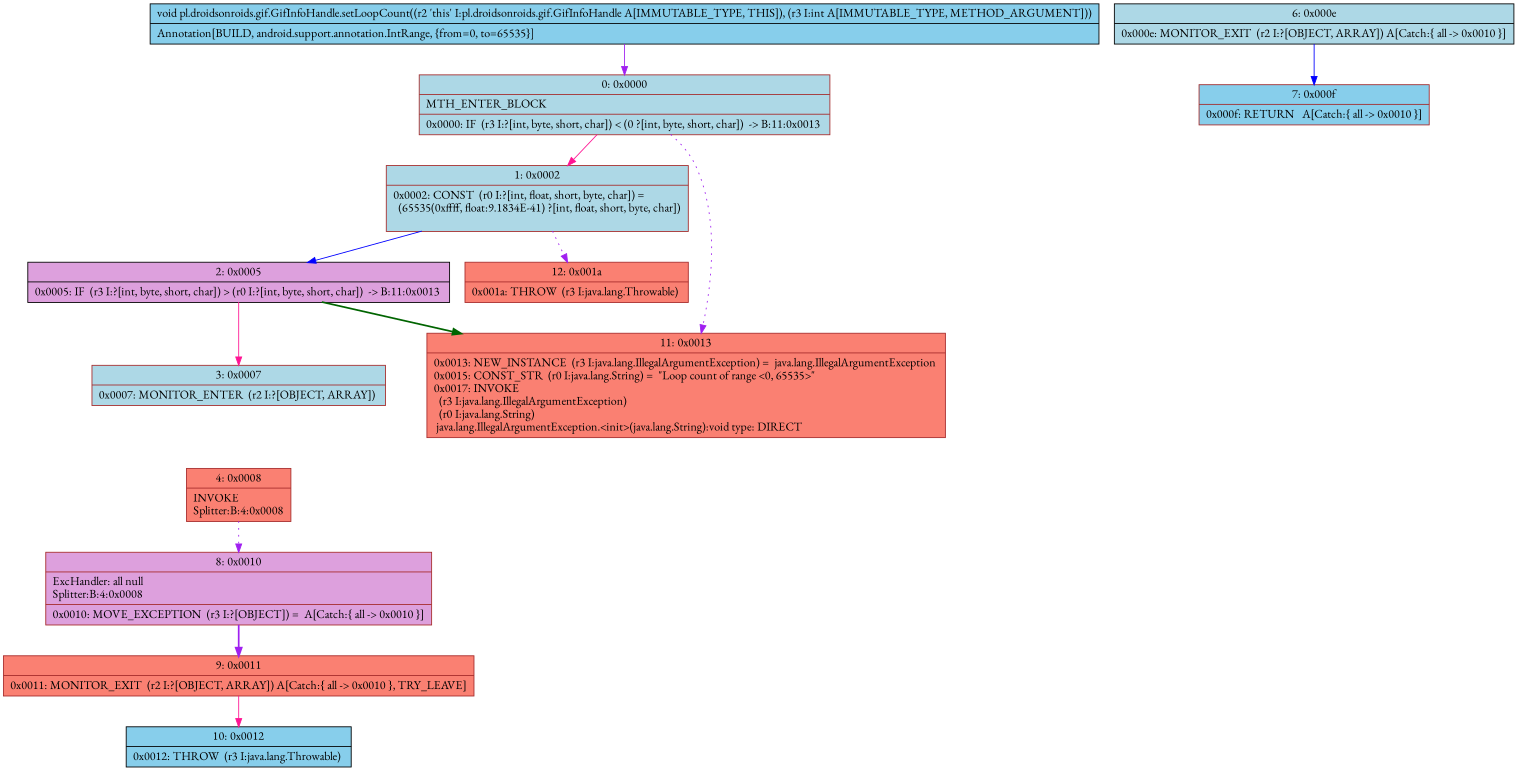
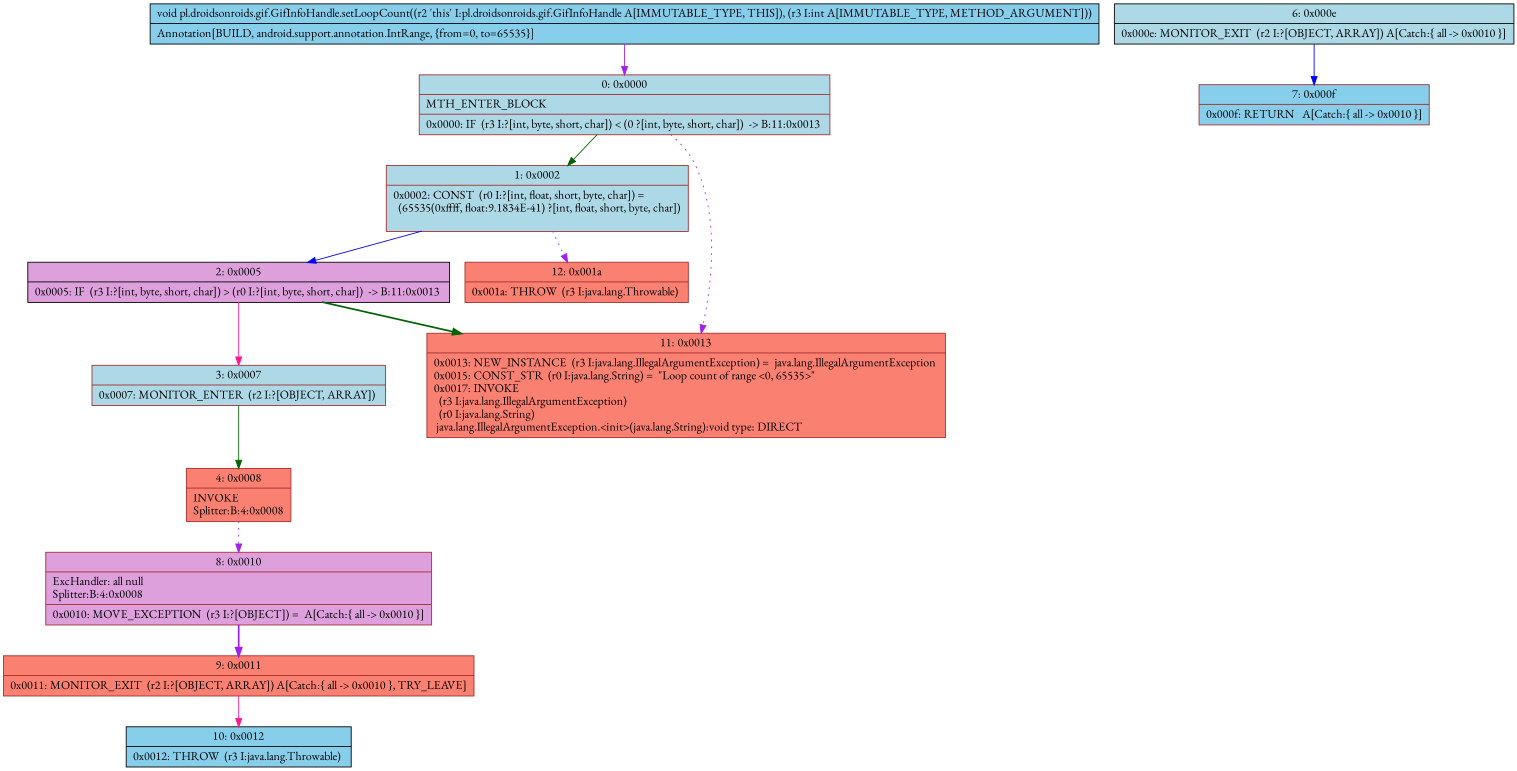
  digraph {
    fontname="EB Garamond"
    node [color=brown fillcolor=lightblue fontname="EB Garamond" shape=record style=filled]
    edge [color=purple fontname="EB Garamond" style=solid]
    n1 [label="{0\:\ 0x0000|MTH_ENTER_BLOCK\l|0x0000: IF  (r3 I:?[int, byte, short, char]) \< (0 ?[int, byte, short, char])  \-\> B:11:0x0013 \l}"]
    n2 [label="{1\:\ 0x0002|0x0002: CONST  (r0 I:?[int, float, short, byte, char]) = \l  (65535(0xffff, float:9.1834E\-41) ?[int, float, short, byte, char])\l \l}"]
    n3 [fillcolor=salmon label="{11\:\ 0x0013|0x0013: NEW_INSTANCE  (r3 I:java.lang.IllegalArgumentException) =  java.lang.IllegalArgumentException \l0x0015: CONST_STR  (r0 I:java.lang.String) =  \"Loop count of range \<0, 65535\>\" \l0x0017: INVOKE  \l  (r3 I:java.lang.IllegalArgumentException)\l  (r0 I:java.lang.String)\l java.lang.IllegalArgumentException.\<init\>(java.lang.String):void type: DIRECT \l}"]
    n4 [color=black fillcolor=plum label="{2\:\ 0x0005|0x0005: IF  (r3 I:?[int, byte, short, char]) \> (r0 I:?[int, byte, short, char])  \-\> B:11:0x0013 \l}"]
    n5 [fillcolor=salmon label="{12\:\ 0x001a|0x001a: THROW  (r3 I:java.lang.Throwable) \l}"]
    n6 [label="{3\:\ 0x0007|0x0007: MONITOR_ENTER  (r2 I:?[OBJECT, ARRAY]) \l}"]
    n7 [fillcolor=salmon label="{4\:\ 0x0008|INVOKE\lSplitter:B:4:0x0008\l}"]
    n8 [fillcolor=plum label="{8\:\ 0x0010|ExcHandler: all null\lSplitter:B:4:0x0008\l|0x0010: MOVE_EXCEPTION  (r3 I:?[OBJECT]) =  A[Catch:\{ all \-\> 0x0010 \}]\l}"]
    n9 [fillcolor=salmon label="{9\:\ 0x0011|0x0011: MONITOR_EXIT  (r2 I:?[OBJECT, ARRAY]) A[Catch:\{ all \-\> 0x0010 \}, TRY_LEAVE]\l}"]
    n10 [color=black label="{6\:\ 0x000e|0x000e: MONITOR_EXIT  (r2 I:?[OBJECT, ARRAY]) A[Catch:\{ all \-\> 0x0010 \}]\l}"]
    n11 [fillcolor=skyblue label="{7\:\ 0x000f|0x000f: RETURN   A[Catch:\{ all \-\> 0x0010 \}]\l}"]
    n12 [color=black fillcolor=skyblue label="{10\:\ 0x0012|0x0012: THROW  (r3 I:java.lang.Throwable) \l}"]
    n13 [color=black fillcolor=skyblue label="{void pl.droidsonroids.gif.GifInfoHandle.setLoopCount((r2 'this' I:pl.droidsonroids.gif.GifInfoHandle A[IMMUTABLE_TYPE, THIS]), (r3 I:int A[IMMUTABLE_TYPE, METHOD_ARGUMENT]))  | Annotation[BUILD, android.support.annotation.IntRange, \{from=0, to=65535\}]\l}"]
-   n1 -> n2 [color=deeppink]
+   n1 -> n2 [color=darkgreen]
    n1 -> n3 [style=dotted]
    n2 -> n4 [color=blue]
    n2 -> n5 [style=dotted]
    n4 -> n3 [color=darkgreen style=bold]
    n4 -> n6 [color=deeppink]
+   n6 -> n7 [color=darkgreen]
    n7 -> n8 [style=dotted]
    n8 -> n9 [style=bold]
    n9 -> n12 [color=deeppink]
    n10 -> n11 [color=blue]
    n13 -> n1
  }
